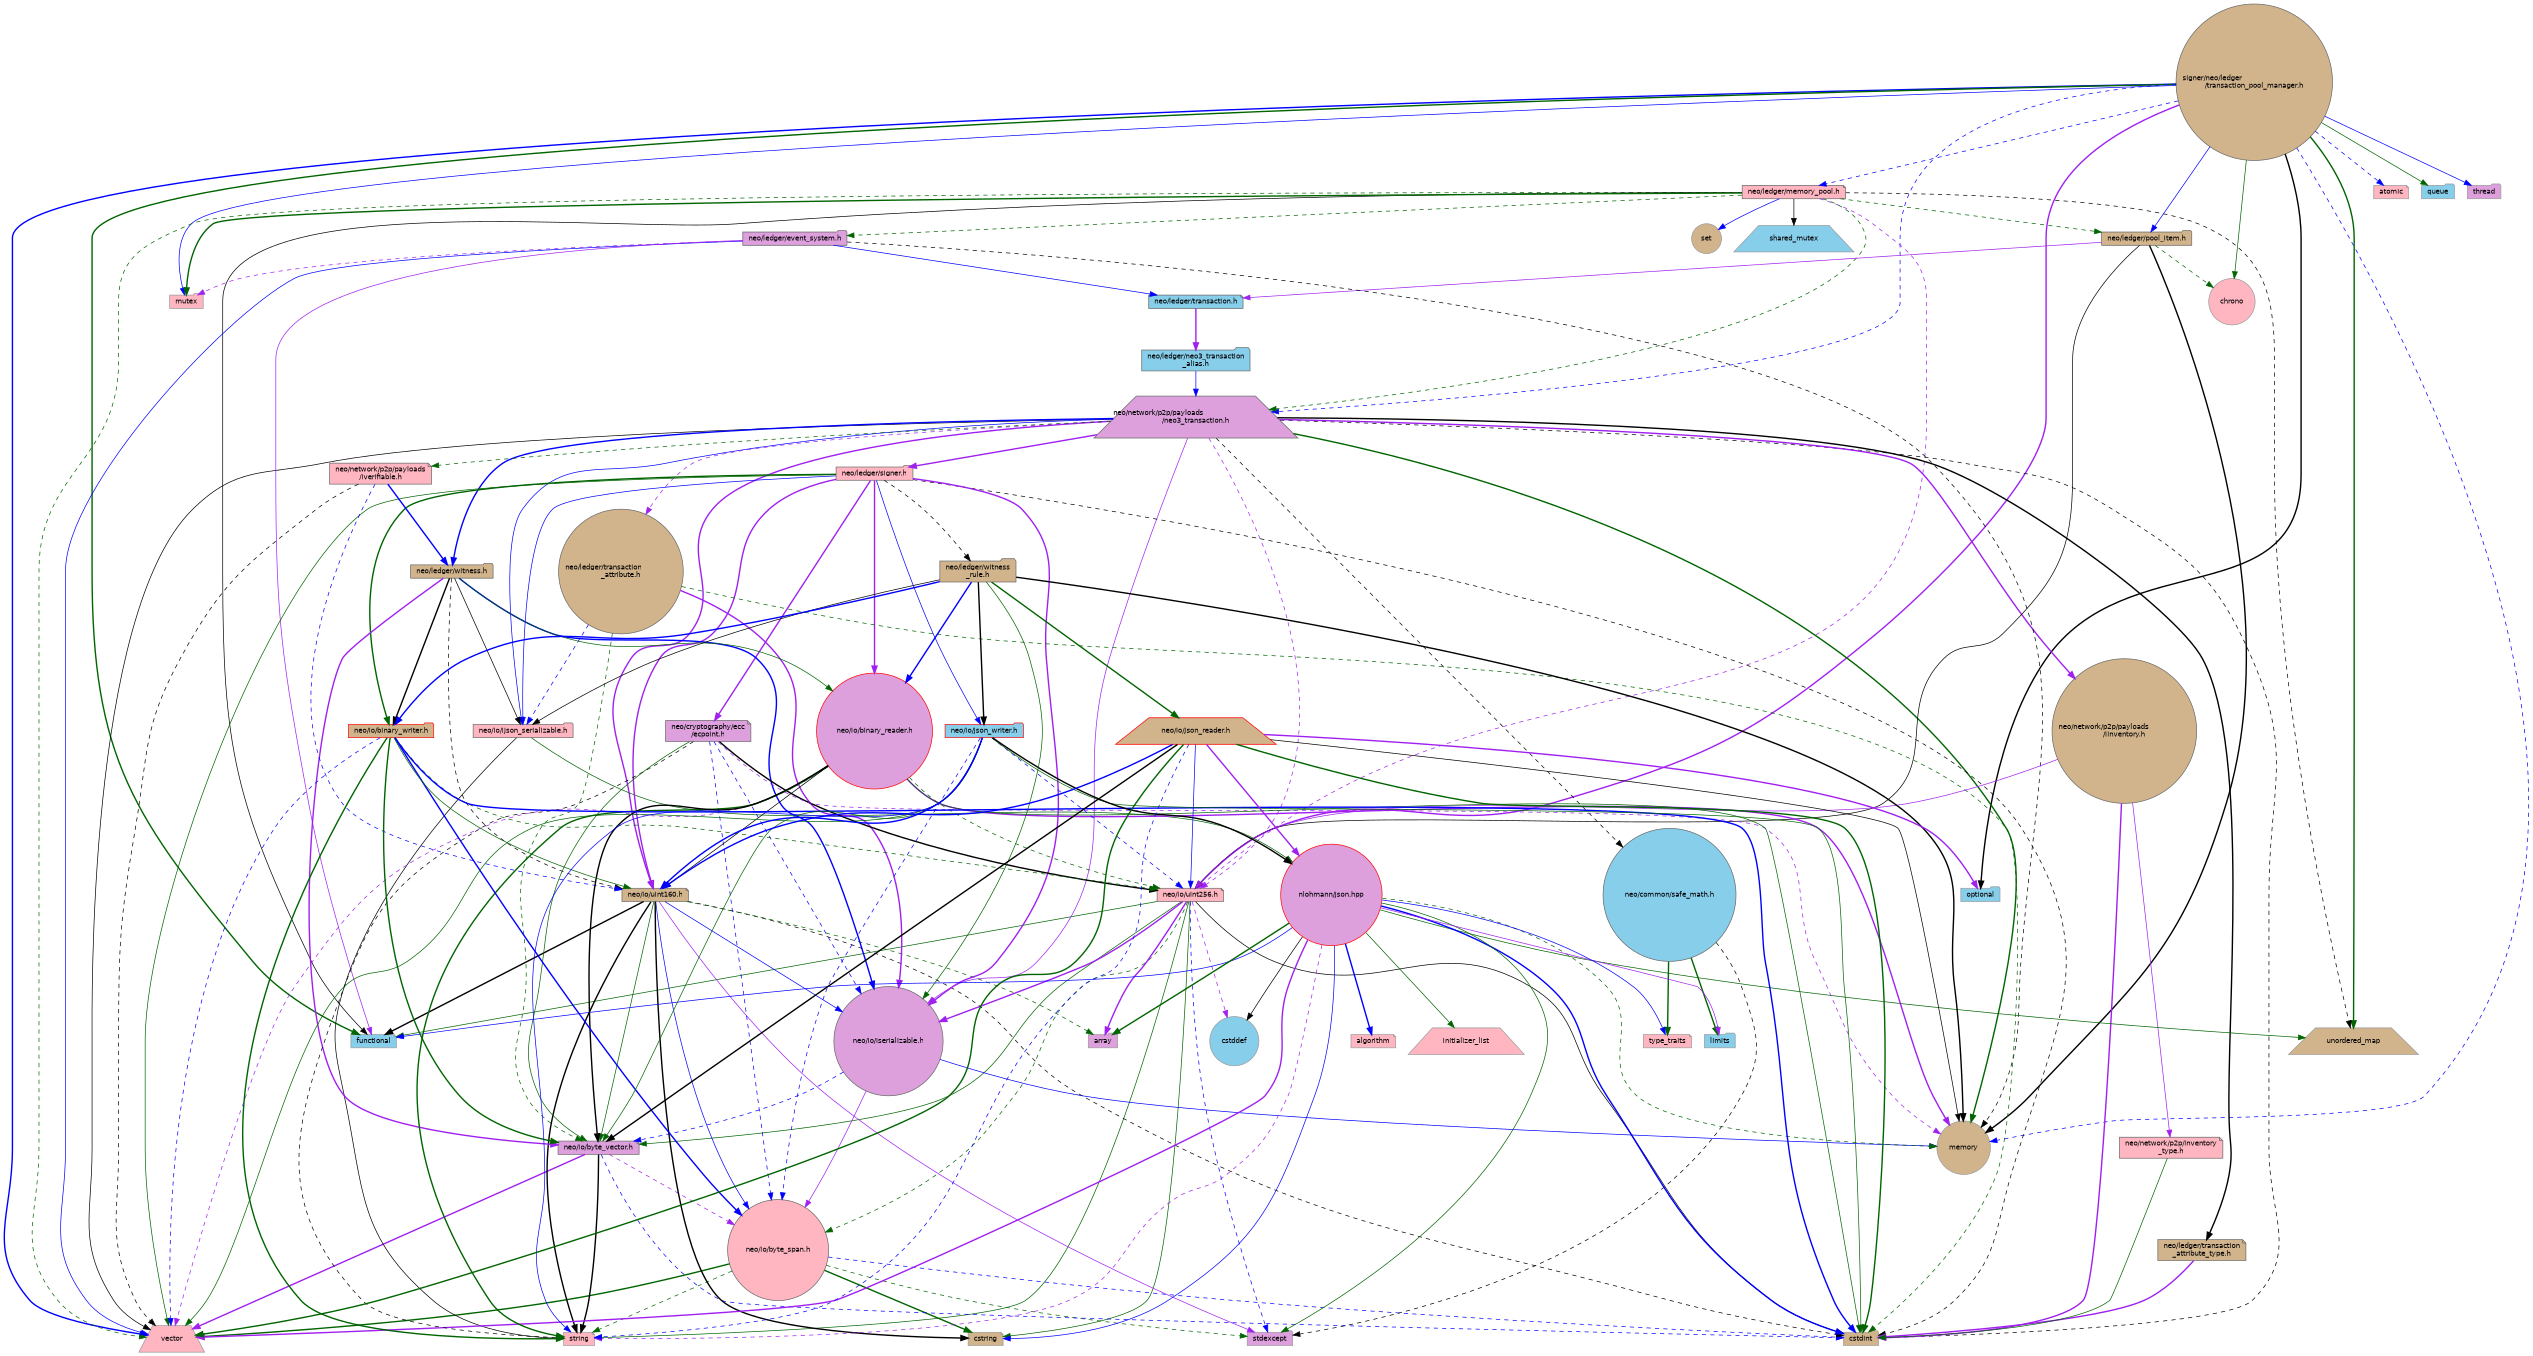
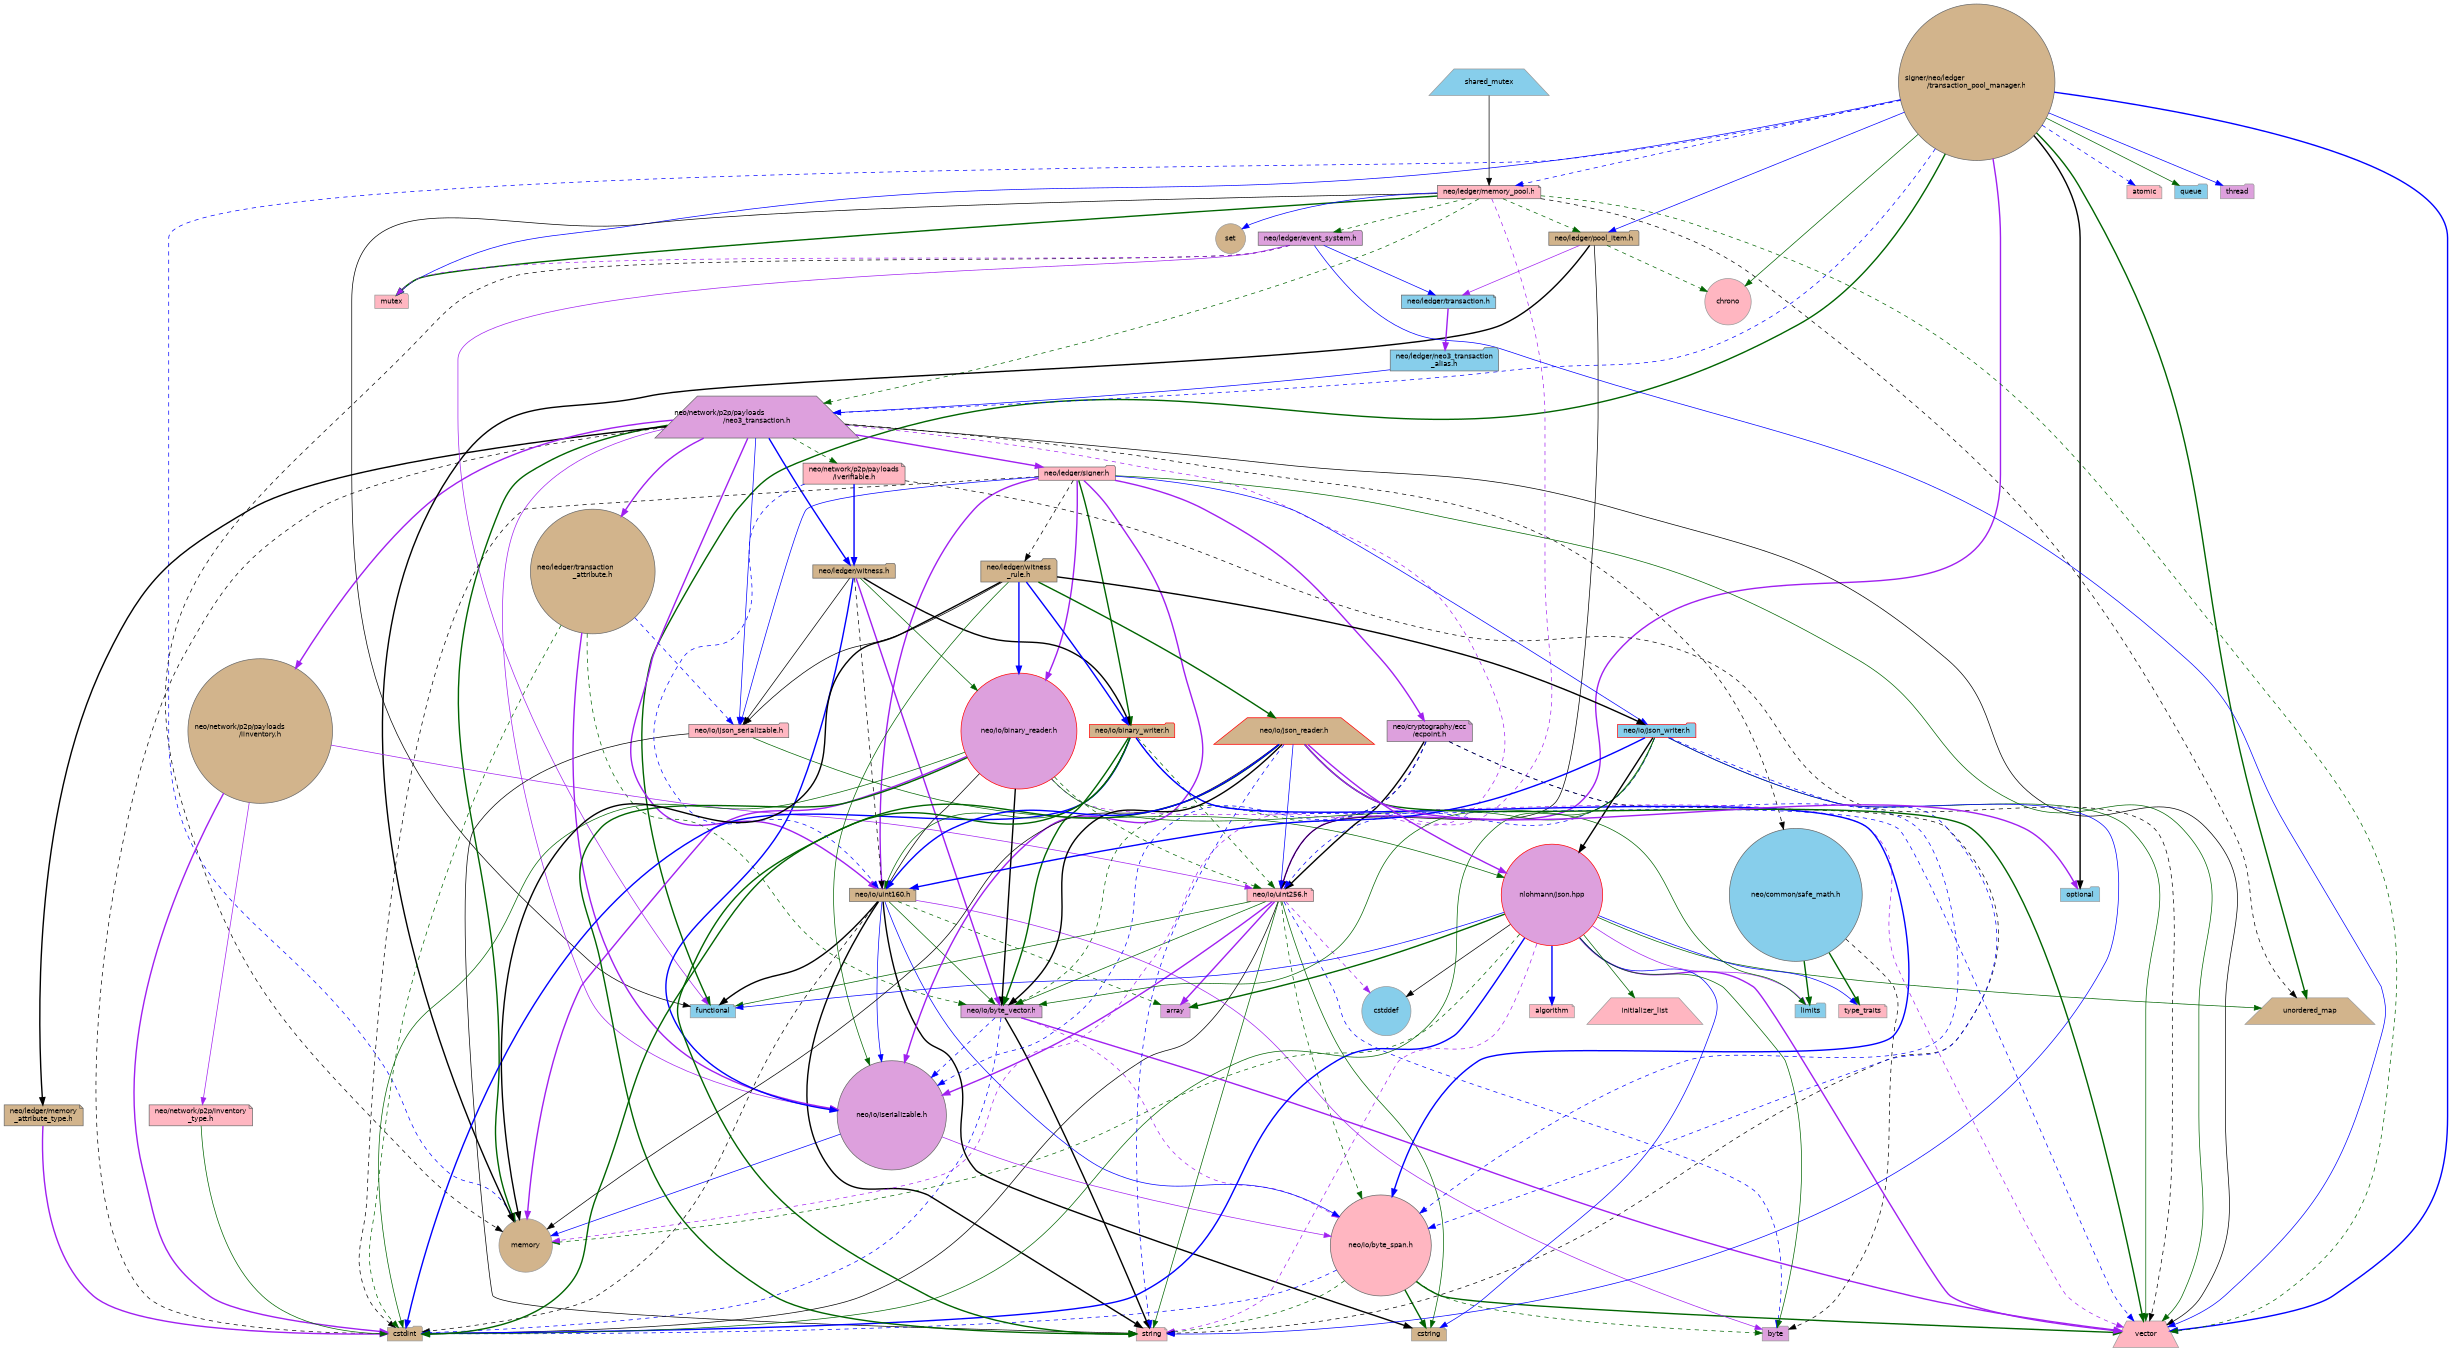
  digraph {
    node [color=grey40 fillcolor=tan fontname=Helvetica fontsize=10 shape=folder style=filled]
    edge [color=darkgreen fontname=Helvetica fontsize=10 labelfontname=Helvetica labelfontsize=10 style=bold]
    n1 [color=gray40 fontcolor=black height=0.2 label="signer/neo/ledger\l/transaction_pool_manager.h" shape=circle width=0.4]
    n2 [fillcolor=lightpink height=0.2 label="neo/io/uint256.h" shape=note width=0.4]
    n3 [color=grey60 fillcolor=lightpink height=0.2 label=vector shape=trapezium width=0.4]
    n4 [color=grey60 height=0.2 label=memory shape=circle width=0.4]
    n5 [color=grey60 fillcolor=skyblue height=0.2 label=functional shape=note width=0.4]
    n6 [fillcolor=lightpink height=0.2 label="neo/ledger/memory_pool.h" shape=note width=0.4]
    n7 [color=grey60 fillcolor=lightpink height=0.2 label=mutex width=0.4]
    n8 [fillcolor=plum height=0.2 label="neo/network/p2p/payloads\l/neo3_transaction.h" shape=trapezium width=0.4]
    n9 [color=grey60 height=0.2 label=unordered_map shape=trapezium width=0.4]
    n10 [color=grey60 fillcolor=skyblue height=0.2 label=optional width=0.4]
    n11 [height=0.2 label="neo/ledger/pool_item.h" width=0.4]
    n12 [color=grey60 fillcolor=lightpink height=0.2 label=chrono shape=circle width=0.4]
    n13 [color=grey60 fillcolor=lightpink height=0.2 label=atomic shape=note width=0.4]
    n14 [color=grey60 fillcolor=skyblue height=0.2 label=queue width=0.4]
    n15 [color=grey60 fillcolor=plum height=0.2 label=thread width=0.4]
    n16 [fillcolor=lightpink height=0.2 label="neo/io/byte_span.h" shape=circle width=0.4]
    n17 [color=grey60 height=0.2 label=cstdint width=0.4]
    n18 [color=grey60 height=0.2 label=cstring shape=note width=0.4]
-   n19 [color=grey60 fillcolor=plum height=0.2 label=stdexcept width=0.4]
+   n19 [color=grey60 fillcolor=plum height=0.2 label=byte width=0.4]
    n20 [color=grey60 fillcolor=lightpink height=0.2 label=string shape=note width=0.4]
    n21 [fillcolor=plum height=0.2 label="neo/io/byte_vector.h" shape=note width=0.4]
    n22 [fillcolor=plum height=0.2 label="neo/io/iserializable.h" shape=circle width=0.4]
    n23 [color=grey60 fillcolor=plum height=0.2 label=array width=0.4]
    n24 [color=grey60 fillcolor=skyblue height=0.2 label=cstddef shape=circle width=0.4]
    n25 [fillcolor=plum height=0.2 label="neo/ledger/event_system.h" width=0.4]
    n26 [color=grey60 height=0.2 label=set shape=circle width=0.4]
    n27 [color=grey60 fillcolor=skyblue height=0.2 label=shared_mutex shape=trapezium width=0.4]
    n28 [fillcolor=skyblue height=0.2 label="neo/common/safe_math.h" shape=circle width=0.4]
    n29 [fillcolor=lightpink height=0.2 label="neo/io/ijson_serializable.h" width=0.4]
    n30 [height=0.2 label="neo/io/uint160.h" shape=note width=0.4]
    n31 [fillcolor=lightpink height=0.2 label="neo/ledger/signer.h" width=0.4]
    n32 [height=0.2 label="neo/ledger/transaction\l_attribute.h" shape=circle width=0.4]
-   n33 [height=0.2 label="neo/ledger/transaction\l_attribute_type.h" shape=note width=0.4]
+   n33 [height=0.2 label="neo/ledger/memory\l_attribute_type.h" shape=note width=0.4]
    n34 [height=0.2 label="neo/ledger/witness.h" width=0.4]
    n35 [height=0.2 label="neo/network/p2p/payloads\l/iinventory.h" shape=circle width=0.4]
    n36 [fillcolor=lightpink height=0.2 label="neo/network/p2p/payloads\l/iverifiable.h" shape=note width=0.4]
    n37 [fillcolor=skyblue height=0.2 label="neo/ledger/transaction.h" shape=note width=0.4]
    n38 [fillcolor=skyblue height=0.2 label="neo/ledger/neo3_transaction\l_alias.h" width=0.4]
    n39 [color=grey60 fillcolor=skyblue height=0.2 label=limits width=0.4]
    n40 [color=grey60 fillcolor=lightpink height=0.2 label=type_traits shape=note width=0.4]
    n41 [color=red fillcolor=plum height=0.2 label="nlohmann/json.hpp" shape=circle width=0.4]
    n42 [fillcolor=plum height=0.2 label="neo/cryptography/ecc\l/ecpoint.h" shape=note width=0.4]
    n43 [color=red fillcolor=plum height=0.2 label="neo/io/binary_reader.h" shape=circle width=0.4]
    n44 [color=red height=0.2 label="neo/io/binary_writer.h" width=0.4]
    n45 [color=red fillcolor=skyblue height=0.2 label="neo/io/json_writer.h" width=0.4]
    n46 [height=0.2 label="neo/ledger/witness\l_rule.h" width=0.4]
    n47 [fillcolor=lightpink height=0.2 label="neo/network/p2p/inventory\l_type.h" shape=note width=0.4]
    n48 [color=grey60 fillcolor=lightpink height=0.2 label=algorithm shape=note width=0.4]
    n49 [color=grey60 fillcolor=lightpink height=0.2 label=initializer_list shape=trapezium width=0.4]
    n50 [color=red height=0.2 label="neo/io/json_reader.h" shape=trapezium width=0.4]
    n1 -> n2 [color=purple]
    n1 -> n3 [color=blue]
    n1 -> n4 [color=blue style=dashed]
    n1 -> n5
    n1 -> n6 [color=blue style=dashed]
    n1 -> n7 [color=blue style=solid]
    n1 -> n8 [color=blue style=dashed]
    n1 -> n9
    n1 -> n10 [color=black]
    n1 -> n11 [color=blue style=solid]
    n1 -> n12 [style=solid]
    n1 -> n13 [color=blue style=dashed]
    n1 -> n14 [style=solid]
    n1 -> n15 [color=blue style=solid]
    n2 -> n5 [style=solid]
    n2 -> n16 [style=dashed]
    n2 -> n17 [color=black style=solid]
    n2 -> n18 [style=solid]
    n2 -> n19 [color=blue style=dashed]
    n2 -> n20 [style=solid]
    n2 -> n21 [style=solid]
    n2 -> n22 [color=purple]
    n2 -> n23 [color=purple]
    n2 -> n24 [color=purple style=dashed]
    n6 -> n2 [color=purple style=dashed]
    n6 -> n3 [style=dashed]
    n6 -> n5 [color=black style=solid]
    n6 -> n7
    n6 -> n8 [style=dashed]
    n6 -> n9 [color=black style=dashed]
    n6 -> n11 [style=dashed]
    n6 -> n25 [style=dashed]
    n6 -> n26 [color=blue style=solid]
-   n6 -> n27 [color=black style=solid]
+   n27 -> n6 [color=black style=solid]
    n8 -> n2 [color=purple style=dashed]
    n8 -> n3 [color=black style=solid]
    n8 -> n4
    n8 -> n17 [color=black style=dashed]
    n8 -> n22 [color=purple style=solid]
    n8 -> n28 [color=black style=dashed]
    n8 -> n29 [color=blue style=solid]
    n8 -> n30 [color=purple]
    n8 -> n31 [color=purple]
-   n8 -> n32 [color=purple style=dashed]
+   n8 -> n32 [color=purple]
    n8 -> n33 [color=black]
    n8 -> n34 [color=blue]
    n8 -> n35 [color=purple]
    n8 -> n36 [style=dashed]
    n11 -> n2 [color=black style=solid]
    n11 -> n4 [color=black]
    n11 -> n12 [style=dashed]
    n11 -> n37 [color=purple style=solid]
    n16 -> n3
    n16 -> n17 [color=blue style=dashed]
    n16 -> n18
    n16 -> n19 [style=dashed]
    n16 -> n20 [style=dashed]
    n21 -> n3 [color=purple]
    n21 -> n16 [color=purple style=dashed]
    n21 -> n17 [color=blue style=dashed]
    n21 -> n20 [color=black]
    n22 -> n4 [color=blue style=solid]
    n22 -> n16 [color=purple style=solid]
-   n22 -> n21 [color=blue style=dashed]
+   n21 -> n22 [color=blue style=dashed]
    n25 -> n3 [color=blue style=solid]
    n25 -> n4 [color=black style=dashed]
    n25 -> n5 [color=purple style=solid]
    n25 -> n7 [color=purple style=dashed]
    n25 -> n37 [color=blue style=solid]
    n28 -> n19 [color=black style=dashed]
    n28 -> n39
    n28 -> n40
    n29 -> n20 [color=black style=solid]
    n29 -> n41 [style=solid]
    n30 -> n5 [color=black]
    n30 -> n16 [color=blue style=solid]
    n30 -> n17 [color=black style=dashed]
    n30 -> n18 [color=black]
    n30 -> n19 [color=purple style=solid]
    n30 -> n20 [color=black]
    n30 -> n21 [style=solid]
    n30 -> n22 [color=blue style=solid]
    n30 -> n23 [style=dashed]
    n31 -> n3 [style=solid]
    n31 -> n17 [color=black style=dashed]
    n31 -> n22 [color=purple]
    n31 -> n29 [color=blue style=solid]
    n31 -> n30 [color=purple]
    n31 -> n42 [color=purple]
    n31 -> n43 [color=purple]
    n31 -> n44
    n31 -> n45 [color=blue style=solid]
    n31 -> n46 [color=black style=dashed]
    n32 -> n17 [style=dashed]
    n32 -> n21 [style=dashed]
    n32 -> n22 [color=purple]
    n32 -> n29 [color=blue style=dashed]
    n33 -> n17 [color=purple]
    n34 -> n21 [color=purple]
    n34 -> n22 [color=blue]
    n34 -> n29 [color=black style=solid]
    n34 -> n30 [color=black style=dashed]
    n34 -> n43 [style=solid]
    n34 -> n44 [color=black]
    n35 -> n2 [color=purple style=solid]
    n35 -> n17 [color=purple]
    n35 -> n47 [color=purple style=solid]
    n36 -> n3 [color=black style=dashed]
    n36 -> n30 [color=blue style=dashed]
    n36 -> n34 [color=blue]
    n37 -> n38 [color=purple]
    n38 -> n8 [color=blue style=solid]
    n41 -> n3 [color=purple]
    n41 -> n4 [style=dashed]
    n41 -> n5 [color=blue style=solid]
    n41 -> n9 [style=solid]
    n41 -> n17 [color=blue]
    n41 -> n18 [color=blue style=solid]
    n41 -> n19 [style=solid]
    n41 -> n20 [color=purple style=dashed]
    n41 -> n23
    n41 -> n24 [color=black style=solid]
    n41 -> n39 [color=purple style=solid]
    n41 -> n40 [color=blue style=solid]
    n41 -> n48 [color=blue]
    n41 -> n49 [style=solid]
    n42 -> n2 [color=black]
    n42 -> n4 [color=purple style=dashed]
    n42 -> n16 [color=blue style=dashed]
    n42 -> n20 [color=black style=dashed]
-   n42 -> n21 [style=solid]
+   n42 -> n21 [style=dashed]
    n42 -> n22 [color=blue style=dashed]
    n43 -> n2 [style=dashed]
    n43 -> n3 [color=purple style=dashed]
    n43 -> n4 [color=purple]
    n43 -> n17 [style=solid]
    n43 -> n20
    n43 -> n21 [color=black]
    n43 -> n30 [color=black style=solid]
+   n43 -> n39 [style=solid]
    n44 -> n2 [style=dashed]
    n44 -> n3 [color=blue style=dashed]
    n44 -> n16 [color=blue]
    n44 -> n17 [color=blue]
    n44 -> n20
    n44 -> n21
    n44 -> n30 [style=solid]
    n45 -> n2 [color=blue style=dashed]
    n45 -> n3 [style=solid]
    n45 -> n16 [color=blue style=dashed]
    n45 -> n17 [style=solid]
    n45 -> n20 [color=blue style=solid]
    n45 -> n21 [style=solid]
    n45 -> n30 [color=blue]
    n45 -> n41 [color=black]
    n46 -> n4 [color=black]
    n46 -> n22 [style=solid]
    n46 -> n29 [color=black style=solid]
    n46 -> n43 [color=blue]
    n46 -> n44 [color=blue]
    n46 -> n45 [color=black]
    n46 -> n50
    n47 -> n17 [style=solid]
    n50 -> n2 [color=blue style=solid]
    n50 -> n3
    n50 -> n4 [color=black style=solid]
    n50 -> n10 [color=purple]
    n50 -> n17
    n50 -> n20 [color=blue style=dashed]
    n50 -> n21 [color=black]
    n50 -> n30 [color=blue]
    n50 -> n41 [color=purple]
  }
